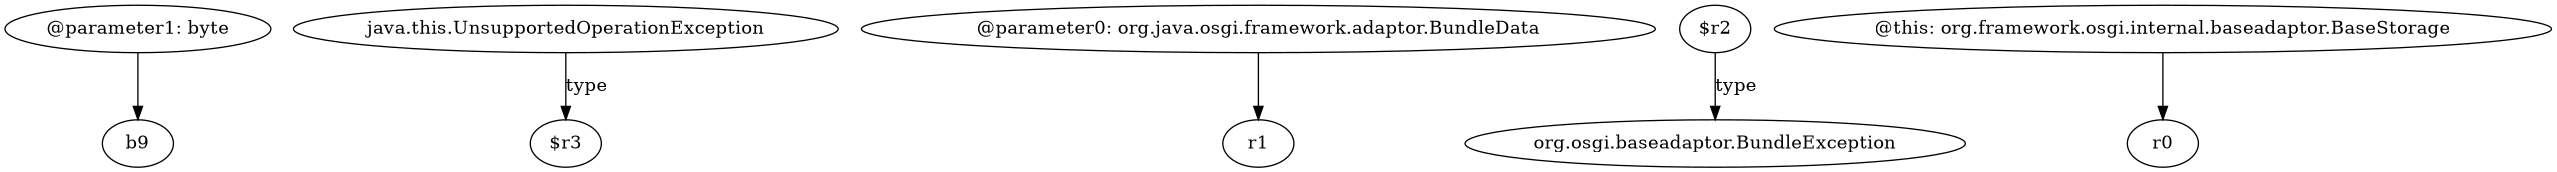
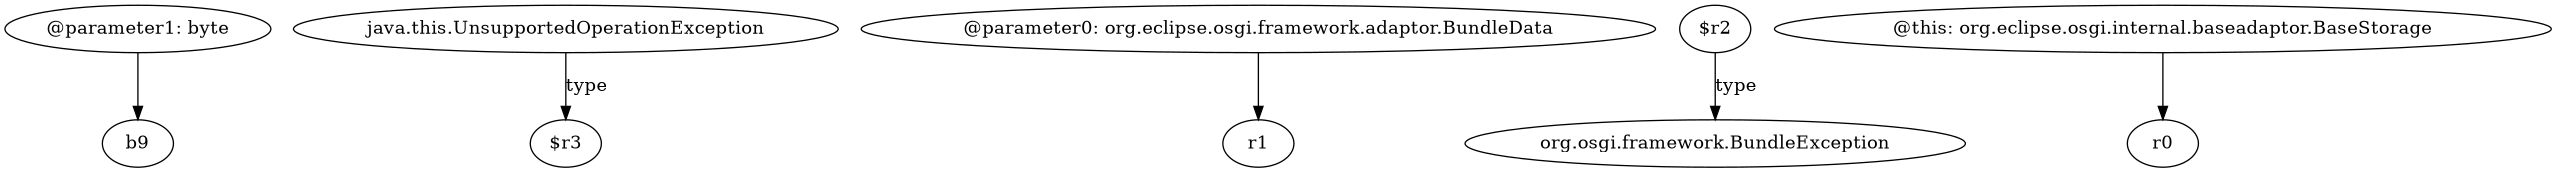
  digraph {
    n1 [label="@parameter1: byte"]
    n2 [label=b9]
    n3 [label="java.this.UnsupportedOperationException"]
    n4 [label="$r3"]
-   n5 [label="@parameter0: org.java.osgi.framework.adaptor.BundleData"]
+   n5 [label="@parameter0: org.eclipse.osgi.framework.adaptor.BundleData"]
    n6 [label=r1]
-   n7 [label="org.osgi.baseadaptor.BundleException"]
+   n7 [label="org.osgi.framework.BundleException"]
    n8 [label="$r2"]
-   n9 [label="@this: org.framework.osgi.internal.baseadaptor.BaseStorage"]
+   n9 [label="@this: org.eclipse.osgi.internal.baseadaptor.BaseStorage"]
    n10 [label=r0]
    n1 -> n2
    n3 -> n4 [label=type]
    n5 -> n6
    n8 -> n7 [label=type]
    n9 -> n10
  }
